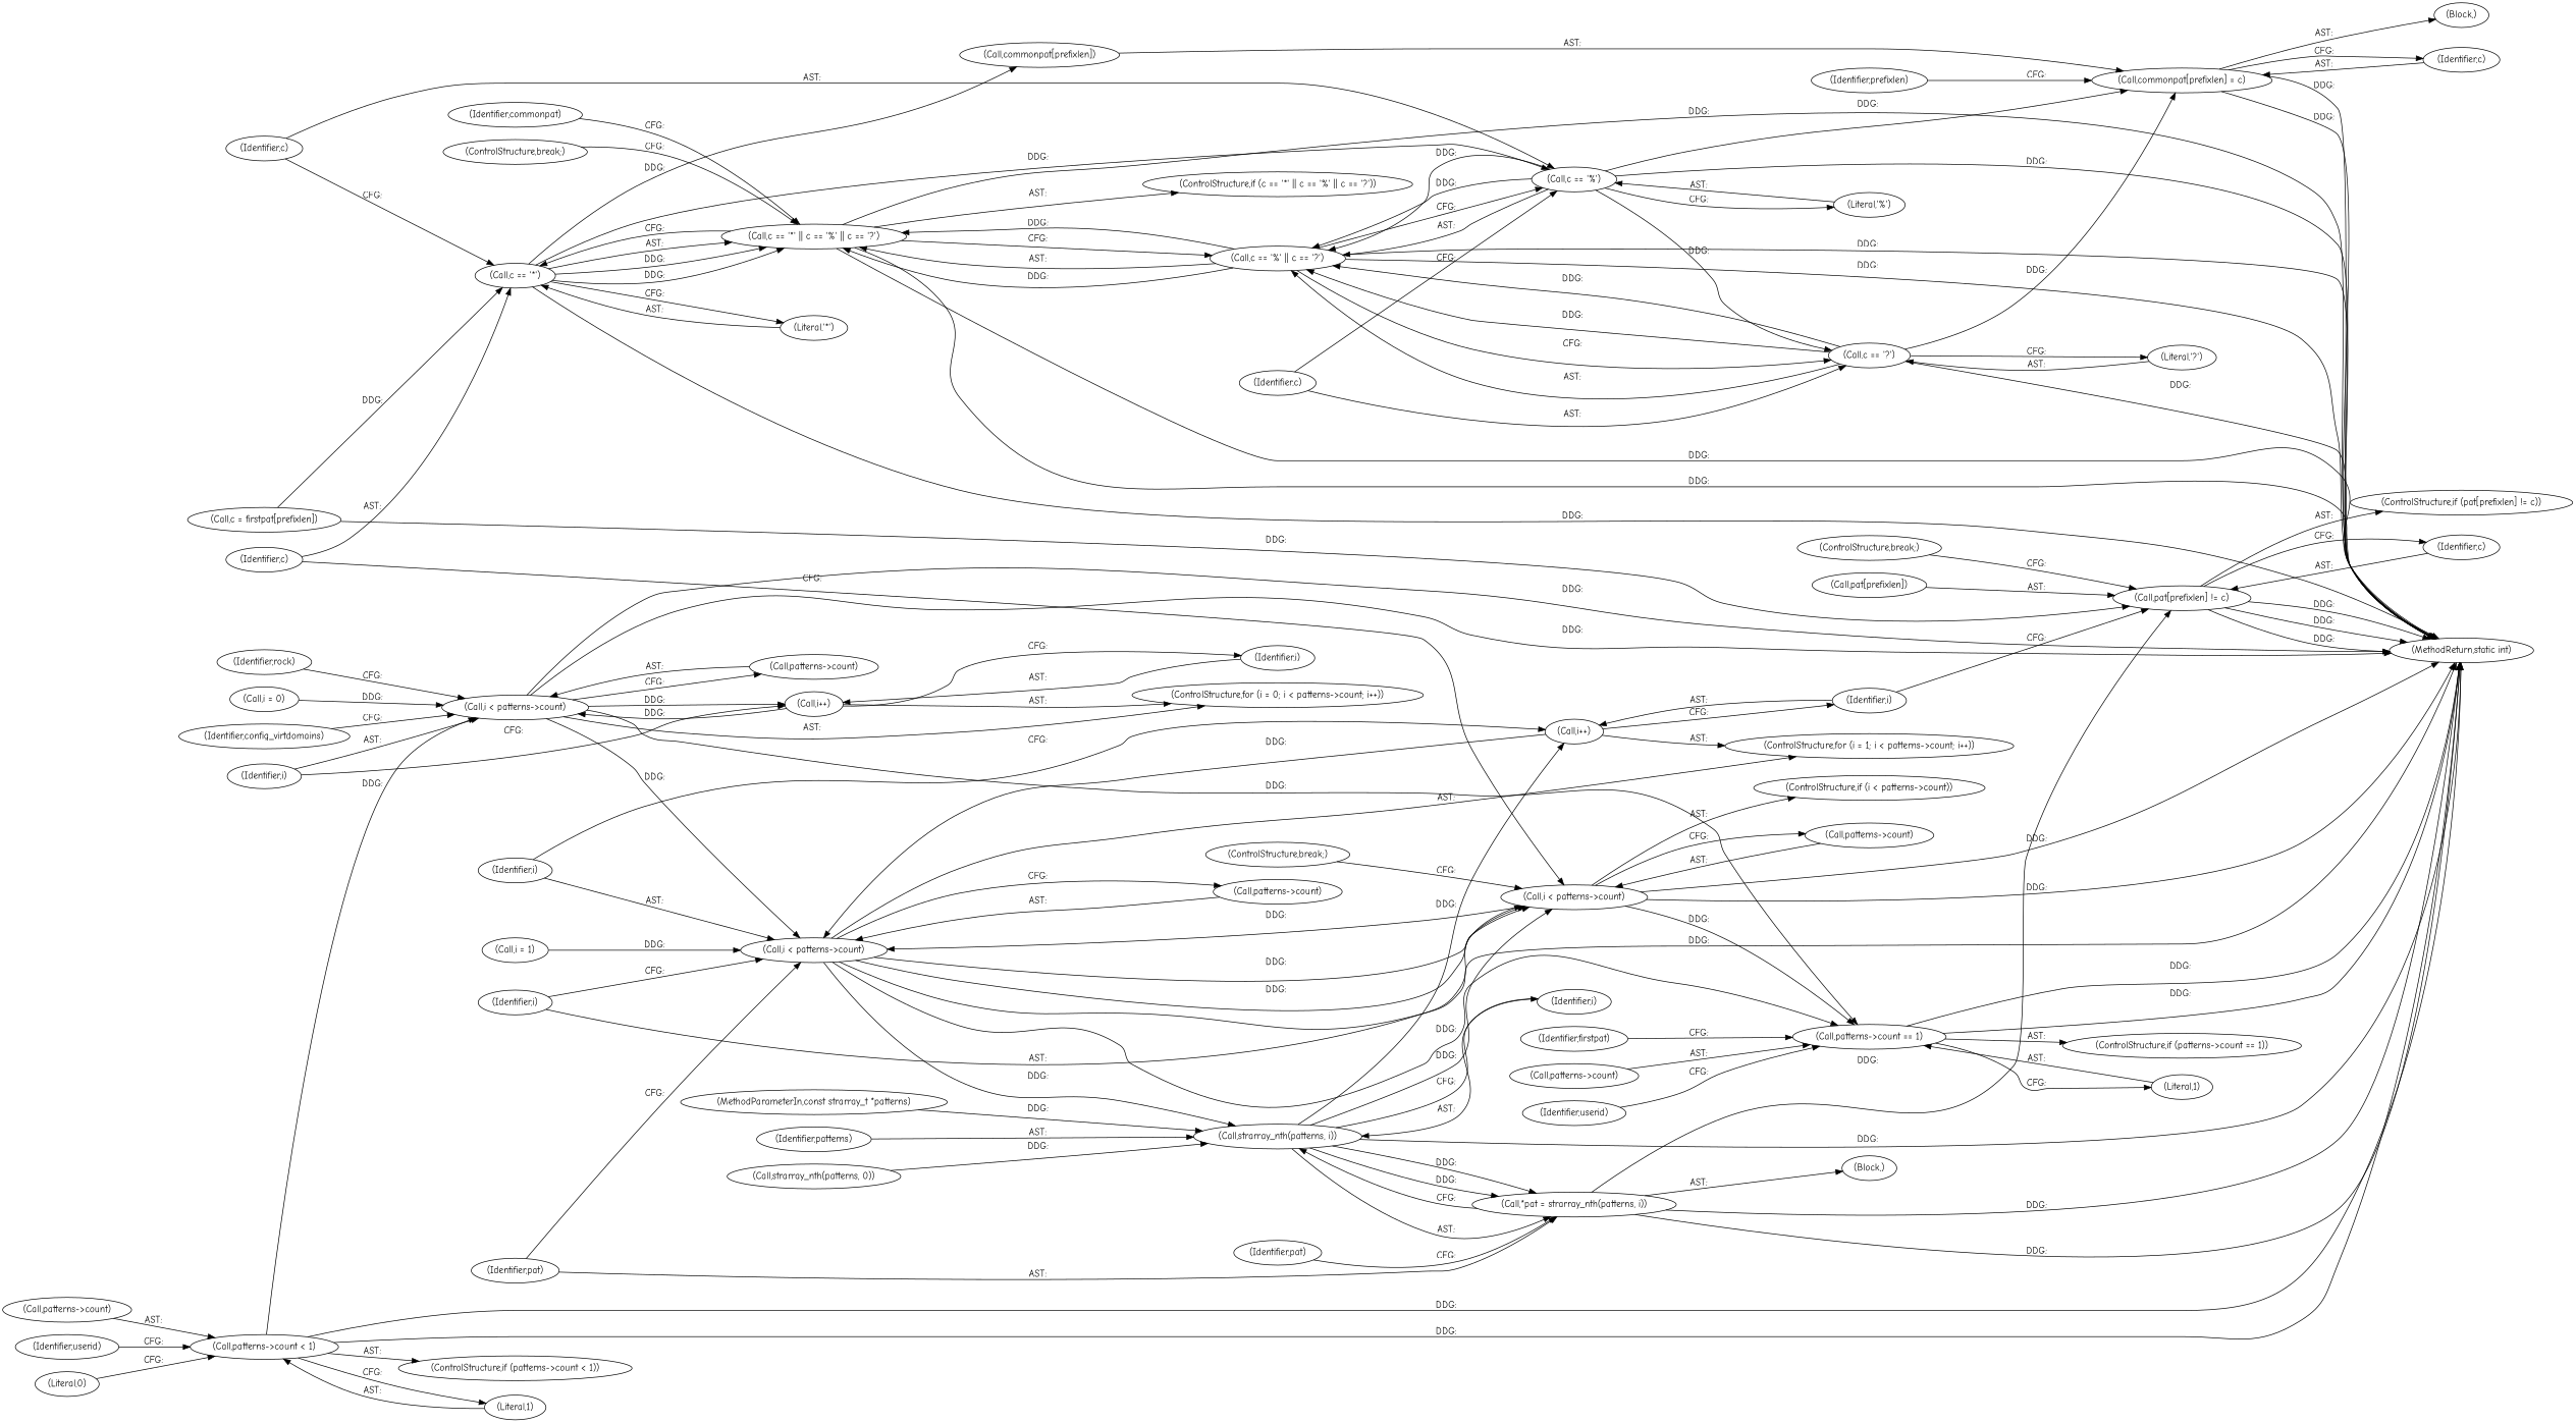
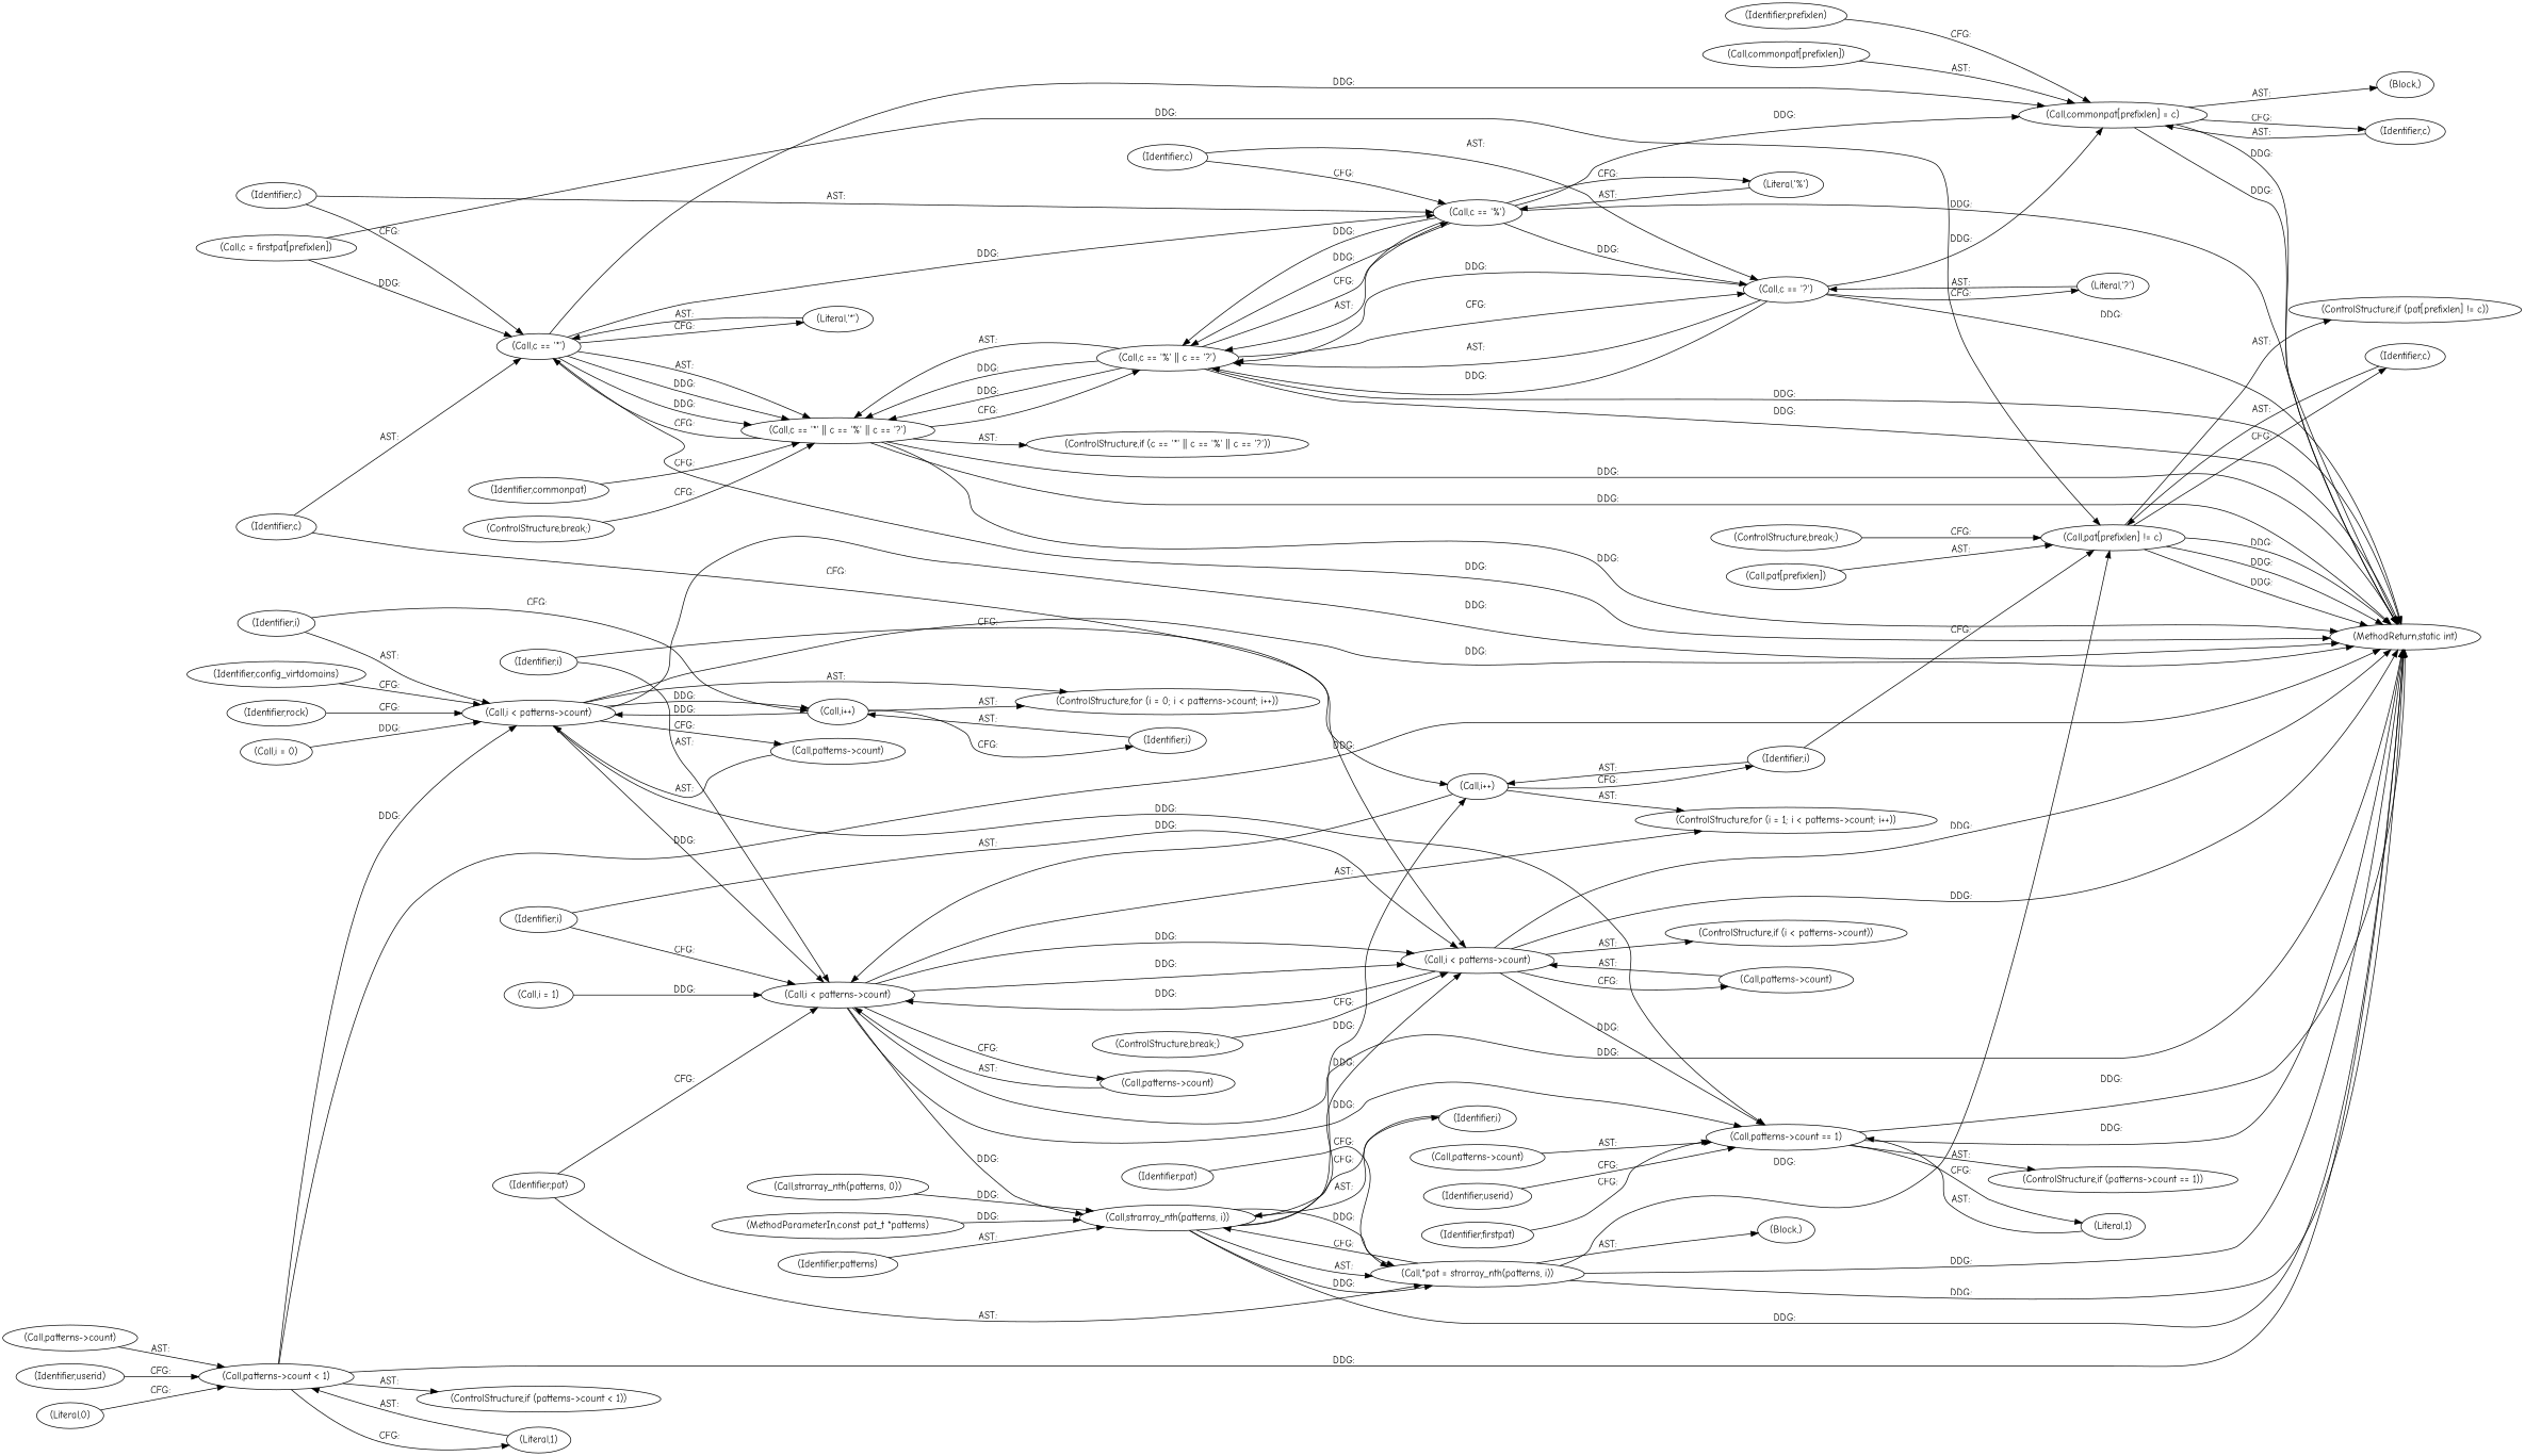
  digraph {
    fontname="Comic Neue"
    rankdir=LR
    node [fontname="Comic Neue"]
    edge [fontname="Comic Neue"]
    n1 [label="(Call,patterns->count < 1)"]
    n2 [label="(Call,i < patterns->count)"]
    n3 [label="(ControlStructure,if (patterns->count < 1))"]
    n4 [label="(MethodReturn,static int)"]
    n5 [label="(Literal,1)"]
    n6 [label="(Call,i++)"]
    n7 [label="(Call,i < patterns->count)"]
    n8 [label="(Call,patterns->count == 1)"]
    n9 [label="(ControlStructure,for (i = 0; i < patterns->count; i++))"]
    n10 [label="(Call,patterns->count)"]
    n11 [label="(Identifier,i)"]
    n12 [label="(Call,strarray_nth(patterns, i))"]
    n13 [label="(Call,i < patterns->count)"]
    n14 [label="(ControlStructure,for (i = 1; i < patterns->count; i++))"]
    n15 [label="(Call,patterns->count)"]
    n16 [label="(ControlStructure,if (patterns->count == 1))"]
    n17 [label="(Literal,1)"]
    n18 [label="(Call,i++)"]
    n19 [label="(Call,*pat = strarray_nth(patterns, i))"]
    n20 [label="(Identifier,i)"]
    n21 [label="(ControlStructure,if (i < patterns->count))"]
    n22 [label="(Call,patterns->count)"]
    n23 [label="(Identifier,i)"]
    n24 [label="(Call,pat[prefixlen] != c)"]
    n25 [label="(Block,)"]
    n26 [label="(ControlStructure,if (pat[prefixlen] != c))"]
    n27 [label="(Identifier,c)"]
    n28 [label="(Call,c == '*')"]
    n29 [label="(Call,c == '*' || c == '%' || c == '?')"]
    n30 [label="(Call,c == '%')"]
    n31 [label="(Call,commonpat[prefixlen] = c)"]
    n32 [label="(Literal,'*')"]
    n33 [label="(Call,c == '%' || c == '?')"]
    n34 [label="(ControlStructure,if (c == '*' || c == '%' || c == '?'))"]
    n35 [label="(Call,c == '?')"]
    n36 [label="(Literal,'%')"]
    n37 [label="(Identifier,c)"]
    n38 [label="(Block,)"]
    n39 [label="(Literal,'?')"]
    n40 [label="(Identifier,rock)"]
    n41 [label="(Identifier,firstpat)"]
    n42 [label="(Identifier,commonpat)"]
    n43 [label="(Call,pat[prefixlen])"]
    n44 [label="(Identifier,i)"]
    n45 [label="(Call,patterns->count)"]
    n46 [label="(Identifier,pat)"]
    n47 [label="(Identifier,i)"]
    n48 [label="(Identifier,c)"]
    n49 [label="(Call,patterns->count)"]
    n50 [label="(Identifier,c)"]
    n51 [label="(Identifier,userid)"]
    n52 [label="(Identifier,i)"]
    n53 [label="(Identifier,c)"]
    n54 [label="(Identifier,pat)"]
    n55 [label="(Call,i = 0)"]
    n56 [label="(Identifier,prefixlen)"]
    n57 [label="(ControlStructure,break;)"]
    n58 [label="(ControlStructure,break;)"]
    n59 [label="(Identifier,userid)"]
    n60 [label="(ControlStructure,break;)"]
    n61 [label="(Literal,0)"]
    n62 [label="(Call,i = 1)"]
    n63 [label="(Identifier,config_virtdomains)"]
    n64 [label="(Call,c = firstpat[prefixlen])"]
    n65 [label="(Identifier,patterns)"]
    n66 [label="(Call,strarray_nth(patterns, 0))"]
    n67 [label="(Call,commonpat[prefixlen])"]
-   n68 [label="(MethodParameterIn,const strarray_t *patterns)"]
+   n68 [label="(MethodParameterIn,const pat_t *patterns)"]
    n1 -> n2 [label="DDG: "]
    n1 -> n3 [label="AST: "]
    n1 -> n4 [label="DDG: "]
    n1 -> n4 [label="DDG: "]
    n1 -> n5 [label="CFG: "]
    n2 -> n4 [label="DDG: "]
    n2 -> n4 [label="DDG: "]
    n2 -> n6 [label="DDG: "]
    n2 -> n7 [label="DDG: "]
    n2 -> n8 [label="DDG: "]
    n2 -> n9 [label="AST: "]
    n2 -> n10 [label="CFG: "]
    n5 -> n1 [label="AST: "]
    n6 -> n2 [label="DDG: "]
    n6 -> n9 [label="AST: "]
    n6 -> n11 [label="CFG: "]
    n7 -> n4 [label="DDG: "]
    n7 -> n8 [label="DDG: "]
    n7 -> n12 [label="DDG: "]
    n7 -> n13 [label="DDG: "]
    n7 -> n13 [label="DDG: "]
    n7 -> n14 [label="AST: "]
    n7 -> n15 [label="CFG: "]
    n8 -> n4 [label="DDG: "]
    n8 -> n4 [label="DDG: "]
    n8 -> n16 [label="AST: "]
    n8 -> n17 [label="CFG: "]
    n10 -> n2 [label="AST: "]
    n11 -> n6 [label="AST: "]
    n12 -> n4 [label="DDG: "]
    n12 -> n13 [label="DDG: "]
    n12 -> n18 [label="DDG: "]
    n12 -> n19 [label="AST: "]
    n12 -> n19 [label="DDG: "]
    n12 -> n19 [label="DDG: "]
    n12 -> n20 [label="CFG: "]
    n13 -> n4 [label="DDG: "]
    n13 -> n4 [label="DDG: "]
    n13 -> n7 [label="DDG: "]
    n13 -> n8 [label="DDG: "]
    n13 -> n21 [label="AST: "]
    n13 -> n22 [label="CFG: "]
    n15 -> n7 [label="AST: "]
    n17 -> n8 [label="AST: "]
    n18 -> n7 [label="DDG: "]
    n18 -> n14 [label="AST: "]
    n18 -> n23 [label="CFG: "]
    n19 -> n4 [label="DDG: "]
    n19 -> n4 [label="DDG: "]
    n19 -> n12 [label="CFG: "]
    n19 -> n24 [label="DDG: "]
    n19 -> n25 [label="AST: "]
    n20 -> n12 [label="AST: "]
    n22 -> n13 [label="AST: "]
    n23 -> n18 [label="AST: "]
    n23 -> n24 [label="CFG: "]
    n24 -> n4 [label="DDG: "]
    n24 -> n4 [label="DDG: "]
    n24 -> n4 [label="DDG: "]
    n24 -> n26 [label="AST: "]
    n24 -> n27 [label="CFG: "]
    n27 -> n24 [label="AST: "]
    n28 -> n4 [label="DDG: "]
    n28 -> n29 [label="AST: "]
    n28 -> n29 [label="DDG: "]
    n28 -> n29 [label="DDG: "]
    n28 -> n30 [label="DDG: "]
-   n28 -> n67 [label="DDG: "]
+   n28 -> n31 [label="DDG: "]
    n28 -> n32 [label="CFG: "]
    n29 -> n4 [label="DDG: "]
    n29 -> n4 [label="DDG: "]
    n29 -> n4 [label="DDG: "]
    n29 -> n28 [label="CFG: "]
    n29 -> n33 [label="CFG: "]
    n29 -> n34 [label="AST: "]
    n30 -> n4 [label="DDG: "]
    n30 -> n31 [label="DDG: "]
    n30 -> n33 [label="AST: "]
    n30 -> n33 [label="DDG: "]
    n30 -> n33 [label="DDG: "]
    n30 -> n35 [label="DDG: "]
    n30 -> n36 [label="CFG: "]
    n31 -> n4 [label="DDG: "]
    n31 -> n4 [label="DDG: "]
    n31 -> n37 [label="CFG: "]
    n31 -> n38 [label="AST: "]
    n32 -> n28 [label="AST: "]
    n33 -> n4 [label="DDG: "]
    n33 -> n4 [label="DDG: "]
    n33 -> n29 [label="AST: "]
    n33 -> n29 [label="DDG: "]
    n33 -> n29 [label="DDG: "]
    n33 -> n30 [label="CFG: "]
    n33 -> n35 [label="CFG: "]
    n35 -> n4 [label="DDG: "]
    n35 -> n31 [label="DDG: "]
    n35 -> n33 [label="AST: "]
    n35 -> n33 [label="DDG: "]
    n35 -> n33 [label="DDG: "]
    n35 -> n39 [label="CFG: "]
    n36 -> n30 [label="AST: "]
    n37 -> n31 [label="AST: "]
    n39 -> n35 [label="AST: "]
    n40 -> n2 [label="CFG: "]
    n41 -> n8 [label="CFG: "]
    n42 -> n29 [label="CFG: "]
    n43 -> n24 [label="AST: "]
    n44 -> n7 [label="CFG: "]
    n44 -> n13 [label="AST: "]
    n45 -> n1 [label="AST: "]
    n46 -> n19 [label="CFG: "]
    n47 -> n2 [label="AST: "]
    n47 -> n6 [label="CFG: "]
    n48 -> n28 [label="CFG: "]
    n48 -> n30 [label="AST: "]
    n49 -> n8 [label="AST: "]
    n50 -> n13 [label="CFG: "]
    n50 -> n28 [label="AST: "]
    n51 -> n8 [label="CFG: "]
    n52 -> n7 [label="AST: "]
    n52 -> n18 [label="CFG: "]
    n53 -> n30 [label="CFG: "]
    n53 -> n35 [label="AST: "]
    n54 -> n7 [label="CFG: "]
    n54 -> n19 [label="AST: "]
    n55 -> n2 [label="DDG: "]
    n56 -> n31 [label="CFG: "]
    n57 -> n24 [label="CFG: "]
    n58 -> n29 [label="CFG: "]
    n59 -> n1 [label="CFG: "]
    n60 -> n13 [label="CFG: "]
    n61 -> n1 [label="CFG: "]
    n62 -> n7 [label="DDG: "]
    n63 -> n2 [label="CFG: "]
    n64 -> n24 [label="DDG: "]
    n64 -> n28 [label="DDG: "]
    n65 -> n12 [label="AST: "]
    n66 -> n12 [label="DDG: "]
    n67 -> n31 [label="AST: "]
    n68 -> n12 [label="DDG: "]
  }
